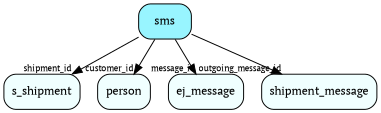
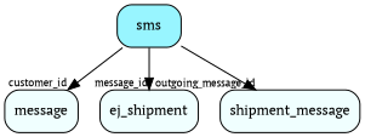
  digraph {
    fontname="PT Serif"
    node [fillcolor=azure1 fontname="PT Serif" fontsize=12 shape=box style="rounded, filled"]
    edge [fontname="PT Serif" fontsize=9]
    sms [fillcolor=cadetblue1]
-   s_shipment
-   person
-   ej_message
+   person [label=message]
+   ej_message [label=ej_shipment]
    n5 [label=shipment_message]
-   sms -> s_shipment [headlabel=shipment_id]
    sms -> person [headlabel=customer_id]
    sms -> ej_message [headlabel=message_id]
    sms -> n5 [headlabel=outgoing_message_id]
  }
